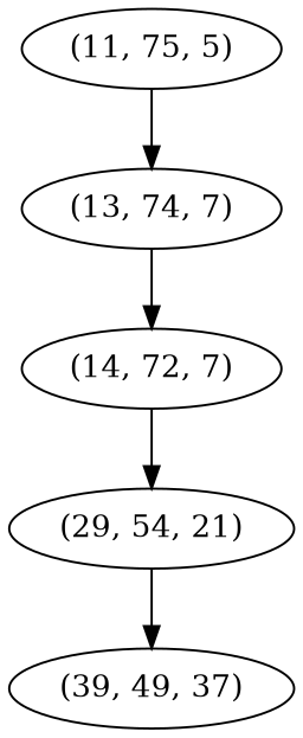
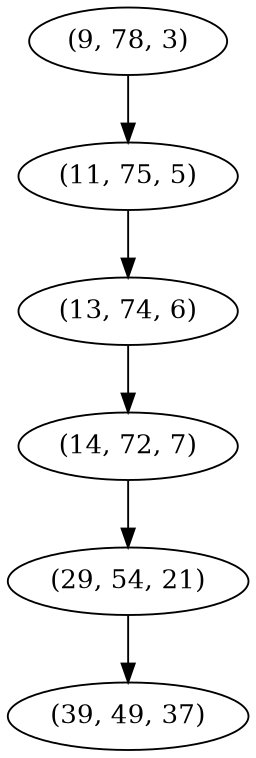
  digraph {
+   "(9, 78, 3)"
    "(11, 75, 5)"
-   "(13, 74, 6)" [label="(13, 74, 7)"]
+   "(13, 74, 6)"
    "(14, 72, 7)"
    n5 [label="(29, 54, 21)"]
    n6 [label="(39, 49, 37)"]
+   "(9, 78, 3)" -> "(11, 75, 5)"
    "(11, 75, 5)" -> "(13, 74, 6)"
    "(13, 74, 6)" -> "(14, 72, 7)"
    "(14, 72, 7)" -> n5
    n5 -> n6
  }
